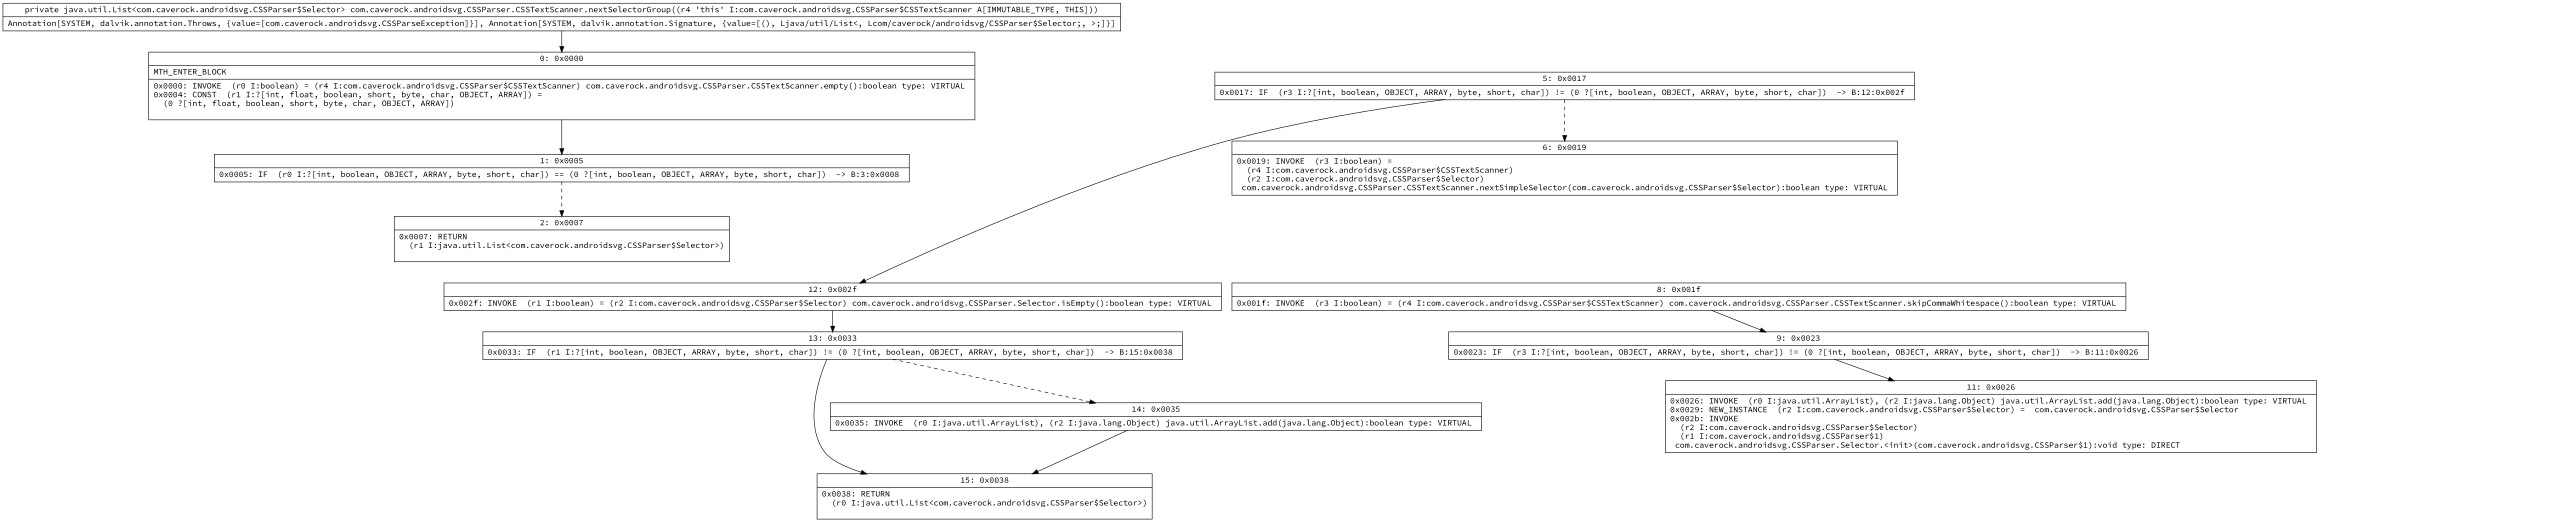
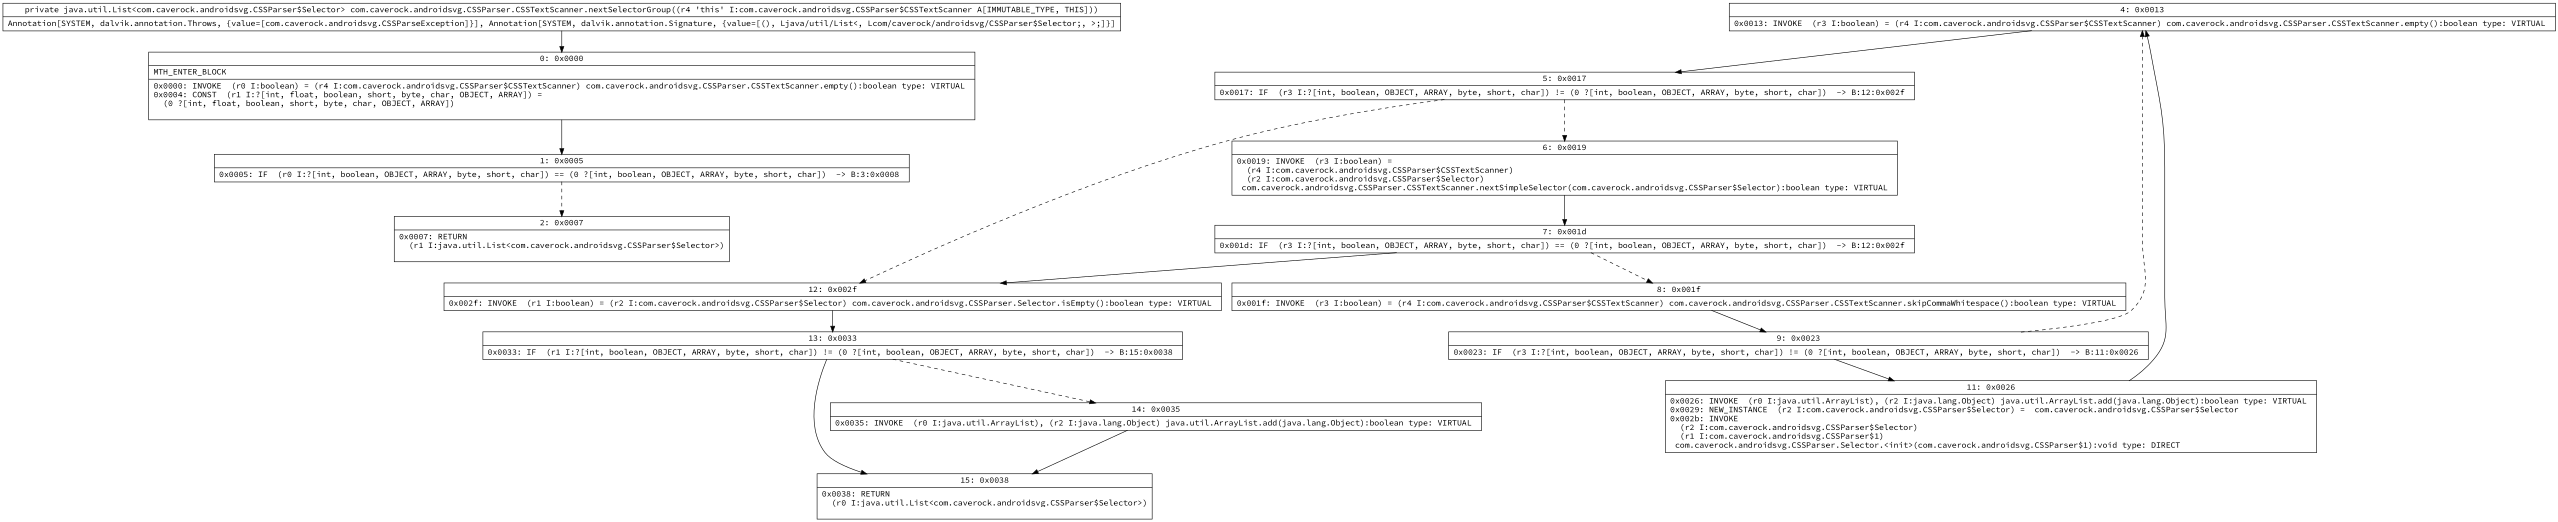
  digraph {
    fontname="Source Code Pro"
    node [fontname="Source Code Pro" shape=record]
    edge [fontname="Source Code Pro"]
    n1 [label="{0\:\ 0x0000|MTH_ENTER_BLOCK\l|0x0000: INVOKE  (r0 I:boolean) = (r4 I:com.caverock.androidsvg.CSSParser$CSSTextScanner) com.caverock.androidsvg.CSSParser.CSSTextScanner.empty():boolean type: VIRTUAL \l0x0004: CONST  (r1 I:?[int, float, boolean, short, byte, char, OBJECT, ARRAY]) = \l  (0 ?[int, float, boolean, short, byte, char, OBJECT, ARRAY])\l \l}"]
    n2 [label="{1\:\ 0x0005|0x0005: IF  (r0 I:?[int, boolean, OBJECT, ARRAY, byte, short, char]) == (0 ?[int, boolean, OBJECT, ARRAY, byte, short, char])  \-\> B:3:0x0008 \l}"]
    n3 [label="{2\:\ 0x0007|0x0007: RETURN  \l  (r1 I:java.util.List\<com.caverock.androidsvg.CSSParser$Selector\>)\l \l}"]
+   n4 [label="{4\:\ 0x0013|0x0013: INVOKE  (r3 I:boolean) = (r4 I:com.caverock.androidsvg.CSSParser$CSSTextScanner) com.caverock.androidsvg.CSSParser.CSSTextScanner.empty():boolean type: VIRTUAL \l}"]
    n5 [label="{5\:\ 0x0017|0x0017: IF  (r3 I:?[int, boolean, OBJECT, ARRAY, byte, short, char]) != (0 ?[int, boolean, OBJECT, ARRAY, byte, short, char])  \-\> B:12:0x002f \l}"]
    n6 [label="{6\:\ 0x0019|0x0019: INVOKE  (r3 I:boolean) = \l  (r4 I:com.caverock.androidsvg.CSSParser$CSSTextScanner)\l  (r2 I:com.caverock.androidsvg.CSSParser$Selector)\l com.caverock.androidsvg.CSSParser.CSSTextScanner.nextSimpleSelector(com.caverock.androidsvg.CSSParser$Selector):boolean type: VIRTUAL \l}"]
    n7 [label="{12\:\ 0x002f|0x002f: INVOKE  (r1 I:boolean) = (r2 I:com.caverock.androidsvg.CSSParser$Selector) com.caverock.androidsvg.CSSParser.Selector.isEmpty():boolean type: VIRTUAL \l}"]
+   n8 [label="{7\:\ 0x001d|0x001d: IF  (r3 I:?[int, boolean, OBJECT, ARRAY, byte, short, char]) == (0 ?[int, boolean, OBJECT, ARRAY, byte, short, char])  \-\> B:12:0x002f \l}"]
    n9 [label="{13\:\ 0x0033|0x0033: IF  (r1 I:?[int, boolean, OBJECT, ARRAY, byte, short, char]) != (0 ?[int, boolean, OBJECT, ARRAY, byte, short, char])  \-\> B:15:0x0038 \l}"]
    n10 [label="{8\:\ 0x001f|0x001f: INVOKE  (r3 I:boolean) = (r4 I:com.caverock.androidsvg.CSSParser$CSSTextScanner) com.caverock.androidsvg.CSSParser.CSSTextScanner.skipCommaWhitespace():boolean type: VIRTUAL \l}"]
    n11 [label="{9\:\ 0x0023|0x0023: IF  (r3 I:?[int, boolean, OBJECT, ARRAY, byte, short, char]) != (0 ?[int, boolean, OBJECT, ARRAY, byte, short, char])  \-\> B:11:0x0026 \l}"]
    n12 [label="{11\:\ 0x0026|0x0026: INVOKE  (r0 I:java.util.ArrayList), (r2 I:java.lang.Object) java.util.ArrayList.add(java.lang.Object):boolean type: VIRTUAL \l0x0029: NEW_INSTANCE  (r2 I:com.caverock.androidsvg.CSSParser$Selector) =  com.caverock.androidsvg.CSSParser$Selector \l0x002b: INVOKE  \l  (r2 I:com.caverock.androidsvg.CSSParser$Selector)\l  (r1 I:com.caverock.androidsvg.CSSParser$1)\l com.caverock.androidsvg.CSSParser.Selector.\<init\>(com.caverock.androidsvg.CSSParser$1):void type: DIRECT \l}"]
    n13 [label="{14\:\ 0x0035|0x0035: INVOKE  (r0 I:java.util.ArrayList), (r2 I:java.lang.Object) java.util.ArrayList.add(java.lang.Object):boolean type: VIRTUAL \l}"]
    n14 [label="{15\:\ 0x0038|0x0038: RETURN  \l  (r0 I:java.util.List\<com.caverock.androidsvg.CSSParser$Selector\>)\l \l}"]
    n15 [label="{private java.util.List\<com.caverock.androidsvg.CSSParser$Selector\> com.caverock.androidsvg.CSSParser.CSSTextScanner.nextSelectorGroup((r4 'this' I:com.caverock.androidsvg.CSSParser$CSSTextScanner A[IMMUTABLE_TYPE, THIS]))  | Annotation[SYSTEM, dalvik.annotation.Throws, \{value=[com.caverock.androidsvg.CSSParseException]\}], Annotation[SYSTEM, dalvik.annotation.Signature, \{value=[(), Ljava\/util\/List\<, Lcom\/caverock\/androidsvg\/CSSParser$Selector;, \>;]\}]\l}"]
    n1 -> n2
    n2 -> n3 [style=dashed]
+   n4 -> n5
    n5 -> n6 [style=dashed]
-   n5 -> n7
+   n5 -> n7 [style=dashed]
+   n6 -> n8
    n7 -> n9
+   n8 -> n7
+   n8 -> n10 [style=dashed]
    n9 -> n13 [style=dashed]
    n9 -> n14
    n10 -> n11
+   n11 -> n4 [style=dashed]
    n11 -> n12
+   n12 -> n4
    n13 -> n14
    n15 -> n1
  }
